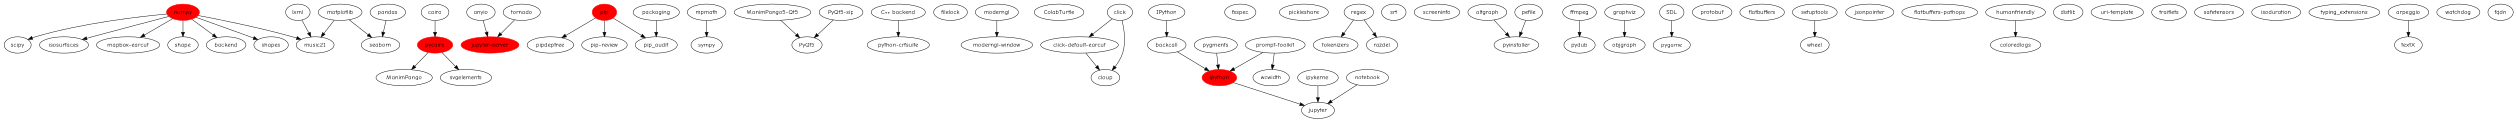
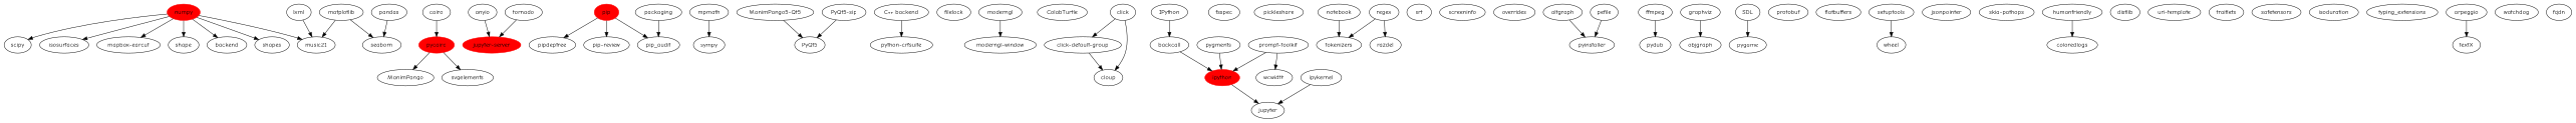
  digraph {
    fontname="Comic Neue"
    node [fontname="Comic Neue"]
    edge [fontname="Comic Neue"]
    n1 [label=scipy]
    n2 [color=red label=pycairo style=filled]
    n3 [label=ManimPango]
    n4 [label=svgelements]
    n5 [color=red label="jupyter-server" style=filled]
    n6 [label=pipdeptree]
    n7 [label=sympy]
    n8 [label=anyio]
    n9 [label="ManimPango5-Qt5"]
    n10 [label=PyQt5]
    n11 [label="python-crfsuite"]
    n12 [label=filelock]
    n13 [label="moderngl-window"]
    n14 [label=ColabTurtle]
    n15 [label=matplotlib]
    n16 [label=music21]
    n17 [label=seaborn]
    n18 [label=click]
-   n19 [label="click-default-earcut"]
+   n19 [label="click-default-group"]
    n20 [label=cloup]
    n21 [label="prompt-toolkit"]
    n22 [color=red label=ipython style=filled]
    n23 [label=wcwidth]
    n24 [label=jupyter]
    n25 [label="pip-review"]
    n26 [label=fsspec]
    n27 [label=pickleshare]
    n28 [label=regex]
    n29 [label=tokenizers]
    n30 [label=razdel]
    n31 [label=srt]
    n32 [label=screeninfo]
    n33 [label=tornado]
    n34 [label=packaging]
    n35 [label=pip_audit]
+   n36 [label=overrides]
    n37 [label=isosurfaces]
    n38 [label=altgraph]
    n39 [label=pyinstaller]
    n40 [label="C++ backend"]
    n41 [label=pydub]
    n42 [label=ipykernel]
    n43 [label=ffmpeg]
    n44 [label=graphviz]
    n45 [label=objgraph]
    n46 [label=pandas]
    n47 [label=SDL]
    n48 [label=pygame]
    n49 [label=protobuf]
    n50 [color=red label=pip style=filled]
    n51 [label=flatbuffers]
    n52 [label=cairo]
    n53 [label="mapbox-earcut"]
    n54 [label=backcall]
    n55 [label=shape]
    n56 [label=wheel]
    n57 [label=jsonpointer]
    n58 [label=notebook]
-   n59 [label="flatbuffers-pathops"]
+   n59 [label="skia-pathops"]
    n60 [label=coloredlogs]
    n61 [label=IPython]
    n62 [label=humanfriendly]
    n63 [label=moderngl]
    n64 [label=lxml]
    n65 [label=distlib]
    n66 [label="uri-template"]
    n67 [label=pygments]
    n68 [label=traitlets]
    n69 [label=safetensors]
    n70 [label=backend]
    n71 [label=isoduration]
    n72 [label=shapes]
    n73 [label=pefile]
    n74 [label=mpmath]
    n75 [label=typing_extensions]
    n76 [label=arpeggio]
    n77 [label=textX]
    n78 [label="PyQt5-sip"]
    n79 [color=red label=numpy style=filled]
    n80 [label=watchdog]
    n81 [label=fqdn]
    n82 [label=setuptools]
    n2 -> n3
    n2 -> n4
    n8 -> n5
    n9 -> n10
    n15 -> n16
    n15 -> n17
    n18 -> n19
    n18 -> n20
    n19 -> n20
    n21 -> n22
    n21 -> n23
    n22 -> n24
    n28 -> n29
    n28 -> n30
    n33 -> n5
    n34 -> n35
    n38 -> n39
    n40 -> n11
    n42 -> n24
    n43 -> n41
    n44 -> n45
    n46 -> n17
    n47 -> n48
    n50 -> n6
    n50 -> n25
    n50 -> n35
    n52 -> n2
    n54 -> n22
-   n58 -> n24
+   n58 -> n29
    n61 -> n54
    n62 -> n60
    n63 -> n13
    n64 -> n16
    n67 -> n22
    n73 -> n39
    n74 -> n7
    n76 -> n77
    n78 -> n10
    n79 -> n1
    n79 -> n16
    n79 -> n37
    n79 -> n53
    n79 -> n55
    n79 -> n70
    n79 -> n72
    n82 -> n56
  }
